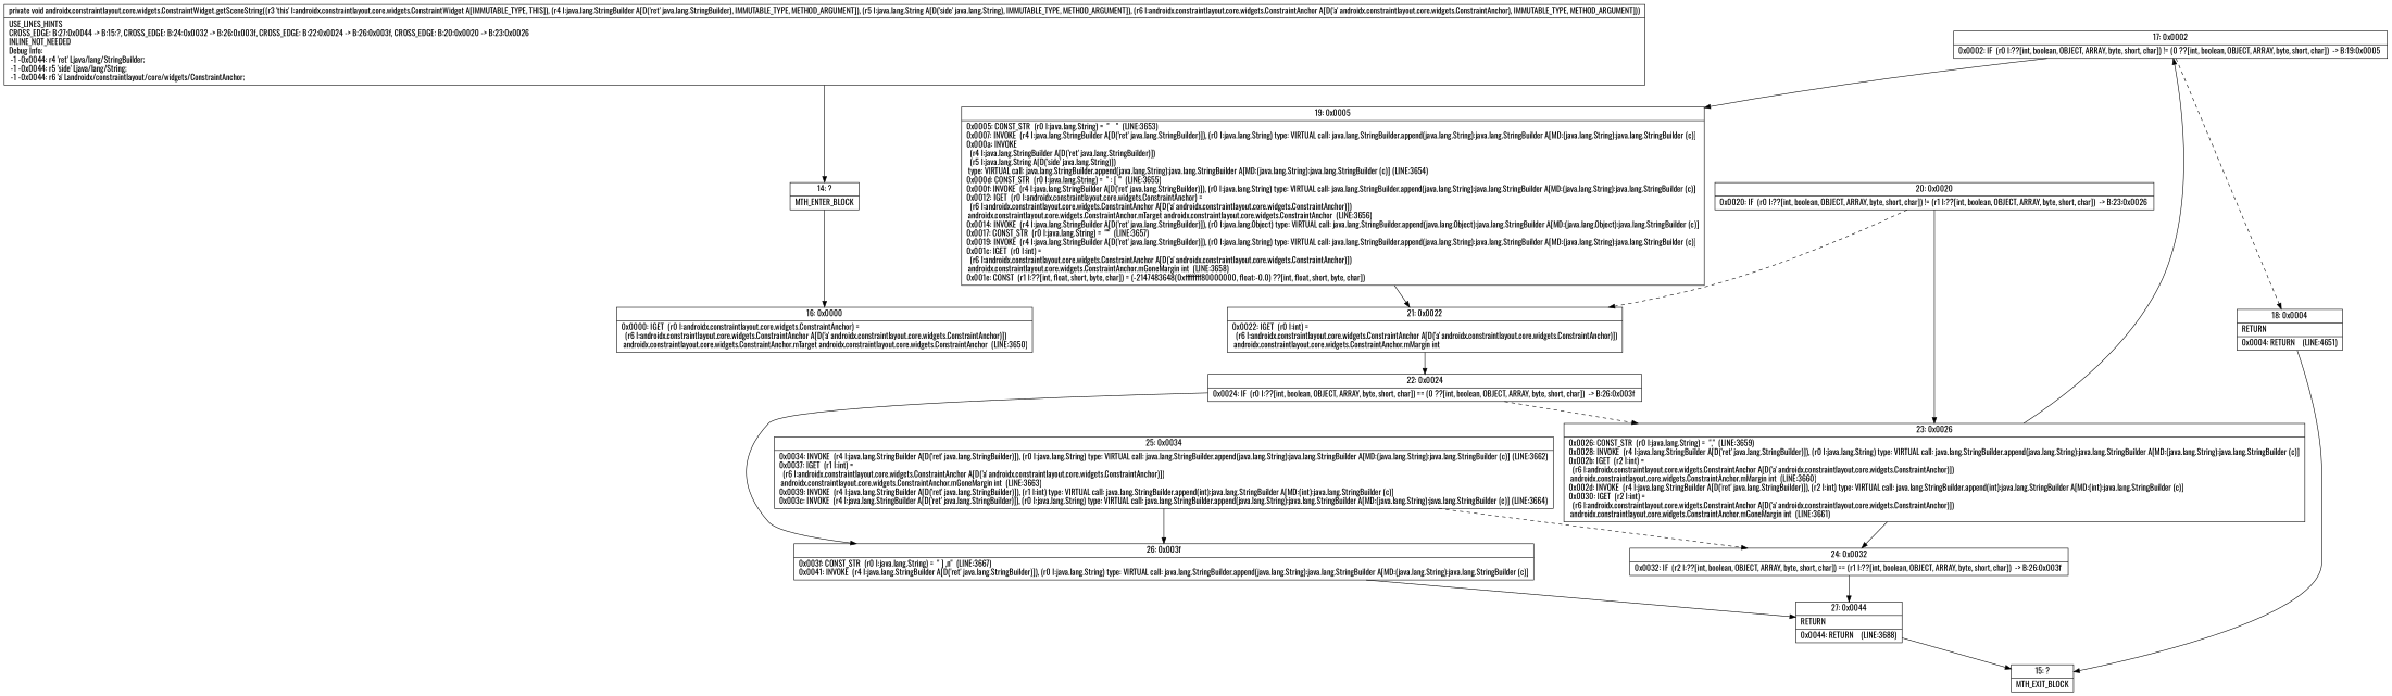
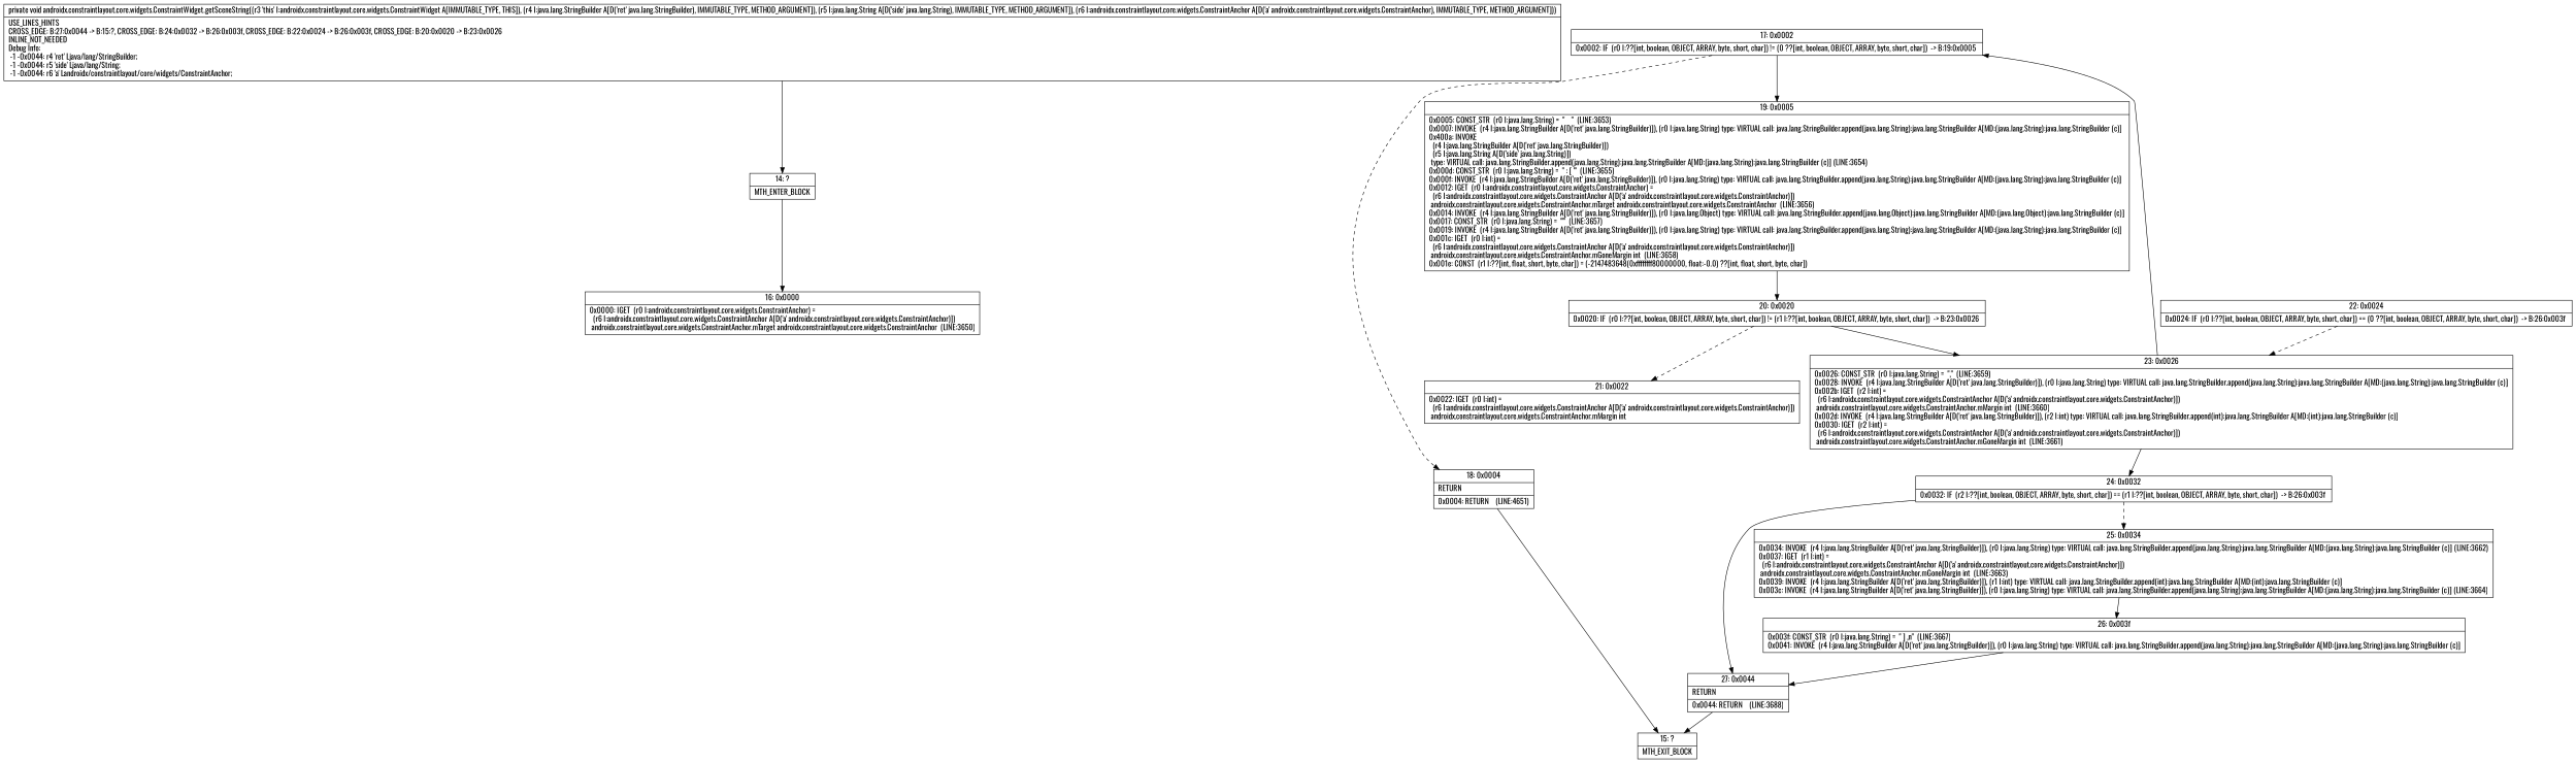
  digraph {
    fontname=Oswald
    node [fontname=Oswald shape=record]
    edge [fontname=Oswald]
    n1 [label="{14\:\ ?|MTH_ENTER_BLOCK\l}"]
    n2 [label="{16\:\ 0x0000|0x0000: IGET  (r0 I:androidx.constraintlayout.core.widgets.ConstraintAnchor) = \l  (r6 I:androidx.constraintlayout.core.widgets.ConstraintAnchor A[D('a' androidx.constraintlayout.core.widgets.ConstraintAnchor)])\l androidx.constraintlayout.core.widgets.ConstraintAnchor.mTarget androidx.constraintlayout.core.widgets.ConstraintAnchor  (LINE:3650)\l}"]
    n3 [label="{17\:\ 0x0002|0x0002: IF  (r0 I:??[int, boolean, OBJECT, ARRAY, byte, short, char]) != (0 ??[int, boolean, OBJECT, ARRAY, byte, short, char])  \-\> B:19:0x0005 \l}"]
    n4 [label="{18\:\ 0x0004|RETURN\l|0x0004: RETURN    (LINE:4651)\l}"]
-   n5 [label="{19\:\ 0x0005|0x0005: CONST_STR  (r0 I:java.lang.String) =  \"    \"  (LINE:3653)\l0x0007: INVOKE  (r4 I:java.lang.StringBuilder A[D('ret' java.lang.StringBuilder)]), (r0 I:java.lang.String) type: VIRTUAL call: java.lang.StringBuilder.append(java.lang.String):java.lang.StringBuilder A[MD:(java.lang.String):java.lang.StringBuilder (c)]\l0x000a: INVOKE  \l  (r4 I:java.lang.StringBuilder A[D('ret' java.lang.StringBuilder)])\l  (r5 I:java.lang.String A[D('side' java.lang.String)])\l type: VIRTUAL call: java.lang.StringBuilder.append(java.lang.String):java.lang.StringBuilder A[MD:(java.lang.String):java.lang.StringBuilder (c)] (LINE:3654)\l0x000d: CONST_STR  (r0 I:java.lang.String) =  \" : [ '\"  (LINE:3655)\l0x000f: INVOKE  (r4 I:java.lang.StringBuilder A[D('ret' java.lang.StringBuilder)]), (r0 I:java.lang.String) type: VIRTUAL call: java.lang.StringBuilder.append(java.lang.String):java.lang.StringBuilder A[MD:(java.lang.String):java.lang.StringBuilder (c)]\l0x0012: IGET  (r0 I:androidx.constraintlayout.core.widgets.ConstraintAnchor) = \l  (r6 I:androidx.constraintlayout.core.widgets.ConstraintAnchor A[D('a' androidx.constraintlayout.core.widgets.ConstraintAnchor)])\l androidx.constraintlayout.core.widgets.ConstraintAnchor.mTarget androidx.constraintlayout.core.widgets.ConstraintAnchor  (LINE:3656)\l0x0014: INVOKE  (r4 I:java.lang.StringBuilder A[D('ret' java.lang.StringBuilder)]), (r0 I:java.lang.Object) type: VIRTUAL call: java.lang.StringBuilder.append(java.lang.Object):java.lang.StringBuilder A[MD:(java.lang.Object):java.lang.StringBuilder (c)]\l0x0017: CONST_STR  (r0 I:java.lang.String) =  \"'\"  (LINE:3657)\l0x0019: INVOKE  (r4 I:java.lang.StringBuilder A[D('ret' java.lang.StringBuilder)]), (r0 I:java.lang.String) type: VIRTUAL call: java.lang.StringBuilder.append(java.lang.String):java.lang.StringBuilder A[MD:(java.lang.String):java.lang.StringBuilder (c)]\l0x001c: IGET  (r0 I:int) = \l  (r6 I:androidx.constraintlayout.core.widgets.ConstraintAnchor A[D('a' androidx.constraintlayout.core.widgets.ConstraintAnchor)])\l androidx.constraintlayout.core.widgets.ConstraintAnchor.mGoneMargin int  (LINE:3658)\l0x001e: CONST  (r1 I:??[int, float, short, byte, char]) = (\-2147483648(0xffffffff80000000, float:\-0.0) ??[int, float, short, byte, char]) \l}"]
+   n5 [label="{19\:\ 0x0005|0x0005: CONST_STR  (r0 I:java.lang.String) =  \"    \"  (LINE:3653)\l0x0007: INVOKE  (r4 I:java.lang.StringBuilder A[D('ret' java.lang.StringBuilder)]), (r0 I:java.lang.String) type: VIRTUAL call: java.lang.StringBuilder.append(java.lang.String):java.lang.StringBuilder A[MD:(java.lang.String):java.lang.StringBuilder (c)]\l0x400a: INVOKE  \l  (r4 I:java.lang.StringBuilder A[D('ret' java.lang.StringBuilder)])\l  (r5 I:java.lang.String A[D('side' java.lang.String)])\l type: VIRTUAL call: java.lang.StringBuilder.append(java.lang.String):java.lang.StringBuilder A[MD:(java.lang.String):java.lang.StringBuilder (c)] (LINE:3654)\l0x000d: CONST_STR  (r0 I:java.lang.String) =  \" : [ '\"  (LINE:3655)\l0x000f: INVOKE  (r4 I:java.lang.StringBuilder A[D('ret' java.lang.StringBuilder)]), (r0 I:java.lang.String) type: VIRTUAL call: java.lang.StringBuilder.append(java.lang.String):java.lang.StringBuilder A[MD:(java.lang.String):java.lang.StringBuilder (c)]\l0x0012: IGET  (r0 I:androidx.constraintlayout.core.widgets.ConstraintAnchor) = \l  (r6 I:androidx.constraintlayout.core.widgets.ConstraintAnchor A[D('a' androidx.constraintlayout.core.widgets.ConstraintAnchor)])\l androidx.constraintlayout.core.widgets.ConstraintAnchor.mTarget androidx.constraintlayout.core.widgets.ConstraintAnchor  (LINE:3656)\l0x0014: INVOKE  (r4 I:java.lang.StringBuilder A[D('ret' java.lang.StringBuilder)]), (r0 I:java.lang.Object) type: VIRTUAL call: java.lang.StringBuilder.append(java.lang.Object):java.lang.StringBuilder A[MD:(java.lang.Object):java.lang.StringBuilder (c)]\l0x0017: CONST_STR  (r0 I:java.lang.String) =  \"'\"  (LINE:3657)\l0x0019: INVOKE  (r4 I:java.lang.StringBuilder A[D('ret' java.lang.StringBuilder)]), (r0 I:java.lang.String) type: VIRTUAL call: java.lang.StringBuilder.append(java.lang.String):java.lang.StringBuilder A[MD:(java.lang.String):java.lang.StringBuilder (c)]\l0x001c: IGET  (r0 I:int) = \l  (r6 I:androidx.constraintlayout.core.widgets.ConstraintAnchor A[D('a' androidx.constraintlayout.core.widgets.ConstraintAnchor)])\l androidx.constraintlayout.core.widgets.ConstraintAnchor.mGoneMargin int  (LINE:3658)\l0x001e: CONST  (r1 I:??[int, float, short, byte, char]) = (\-2147483648(0xffffffff80000000, float:\-0.0) ??[int, float, short, byte, char]) \l}"]
    n6 [label="{15\:\ ?|MTH_EXIT_BLOCK\l}"]
    n7 [label="{20\:\ 0x0020|0x0020: IF  (r0 I:??[int, boolean, OBJECT, ARRAY, byte, short, char]) != (r1 I:??[int, boolean, OBJECT, ARRAY, byte, short, char])  \-\> B:23:0x0026 \l}"]
    n8 [label="{21\:\ 0x0022|0x0022: IGET  (r0 I:int) = \l  (r6 I:androidx.constraintlayout.core.widgets.ConstraintAnchor A[D('a' androidx.constraintlayout.core.widgets.ConstraintAnchor)])\l androidx.constraintlayout.core.widgets.ConstraintAnchor.mMargin int \l}"]
    n9 [label="{23\:\ 0x0026|0x0026: CONST_STR  (r0 I:java.lang.String) =  \",\"  (LINE:3659)\l0x0028: INVOKE  (r4 I:java.lang.StringBuilder A[D('ret' java.lang.StringBuilder)]), (r0 I:java.lang.String) type: VIRTUAL call: java.lang.StringBuilder.append(java.lang.String):java.lang.StringBuilder A[MD:(java.lang.String):java.lang.StringBuilder (c)]\l0x002b: IGET  (r2 I:int) = \l  (r6 I:androidx.constraintlayout.core.widgets.ConstraintAnchor A[D('a' androidx.constraintlayout.core.widgets.ConstraintAnchor)])\l androidx.constraintlayout.core.widgets.ConstraintAnchor.mMargin int  (LINE:3660)\l0x002d: INVOKE  (r4 I:java.lang.StringBuilder A[D('ret' java.lang.StringBuilder)]), (r2 I:int) type: VIRTUAL call: java.lang.StringBuilder.append(int):java.lang.StringBuilder A[MD:(int):java.lang.StringBuilder (c)]\l0x0030: IGET  (r2 I:int) = \l  (r6 I:androidx.constraintlayout.core.widgets.ConstraintAnchor A[D('a' androidx.constraintlayout.core.widgets.ConstraintAnchor)])\l androidx.constraintlayout.core.widgets.ConstraintAnchor.mGoneMargin int  (LINE:3661)\l}"]
    n10 [label="{22\:\ 0x0024|0x0024: IF  (r0 I:??[int, boolean, OBJECT, ARRAY, byte, short, char]) == (0 ??[int, boolean, OBJECT, ARRAY, byte, short, char])  \-\> B:26:0x003f \l}"]
    n11 [label="{24\:\ 0x0032|0x0032: IF  (r2 I:??[int, boolean, OBJECT, ARRAY, byte, short, char]) == (r1 I:??[int, boolean, OBJECT, ARRAY, byte, short, char])  \-\> B:26:0x003f \l}"]
    n12 [label="{26\:\ 0x003f|0x003f: CONST_STR  (r0 I:java.lang.String) =  \" ] ,n\"  (LINE:3667)\l0x0041: INVOKE  (r4 I:java.lang.StringBuilder A[D('ret' java.lang.StringBuilder)]), (r0 I:java.lang.String) type: VIRTUAL call: java.lang.StringBuilder.append(java.lang.String):java.lang.StringBuilder A[MD:(java.lang.String):java.lang.StringBuilder (c)]\l}"]
    n13 [label="{27\:\ 0x0044|RETURN\l|0x0044: RETURN    (LINE:3688)\l}"]
    n14 [label="{25\:\ 0x0034|0x0034: INVOKE  (r4 I:java.lang.StringBuilder A[D('ret' java.lang.StringBuilder)]), (r0 I:java.lang.String) type: VIRTUAL call: java.lang.StringBuilder.append(java.lang.String):java.lang.StringBuilder A[MD:(java.lang.String):java.lang.StringBuilder (c)] (LINE:3662)\l0x0037: IGET  (r1 I:int) = \l  (r6 I:androidx.constraintlayout.core.widgets.ConstraintAnchor A[D('a' androidx.constraintlayout.core.widgets.ConstraintAnchor)])\l androidx.constraintlayout.core.widgets.ConstraintAnchor.mGoneMargin int  (LINE:3663)\l0x0039: INVOKE  (r4 I:java.lang.StringBuilder A[D('ret' java.lang.StringBuilder)]), (r1 I:int) type: VIRTUAL call: java.lang.StringBuilder.append(int):java.lang.StringBuilder A[MD:(int):java.lang.StringBuilder (c)]\l0x003c: INVOKE  (r4 I:java.lang.StringBuilder A[D('ret' java.lang.StringBuilder)]), (r0 I:java.lang.String) type: VIRTUAL call: java.lang.StringBuilder.append(java.lang.String):java.lang.StringBuilder A[MD:(java.lang.String):java.lang.StringBuilder (c)] (LINE:3664)\l}"]
    n15 [label="{private void androidx.constraintlayout.core.widgets.ConstraintWidget.getSceneString((r3 'this' I:androidx.constraintlayout.core.widgets.ConstraintWidget A[IMMUTABLE_TYPE, THIS]), (r4 I:java.lang.StringBuilder A[D('ret' java.lang.StringBuilder), IMMUTABLE_TYPE, METHOD_ARGUMENT]), (r5 I:java.lang.String A[D('side' java.lang.String), IMMUTABLE_TYPE, METHOD_ARGUMENT]), (r6 I:androidx.constraintlayout.core.widgets.ConstraintAnchor A[D('a' androidx.constraintlayout.core.widgets.ConstraintAnchor), IMMUTABLE_TYPE, METHOD_ARGUMENT]))  | USE_LINES_HINTS\lCROSS_EDGE: B:27:0x0044 \-\> B:15:?, CROSS_EDGE: B:24:0x0032 \-\> B:26:0x003f, CROSS_EDGE: B:22:0x0024 \-\> B:26:0x003f, CROSS_EDGE: B:20:0x0020 \-\> B:23:0x0026\lINLINE_NOT_NEEDED\lDebug Info:\l  \-1 \-0x0044: r4 'ret' Ljava\/lang\/StringBuilder;\l  \-1 \-0x0044: r5 'side' Ljava\/lang\/String;\l  \-1 \-0x0044: r6 'a' Landroidx\/constraintlayout\/core\/widgets\/ConstraintAnchor;\l}"]
    n1 -> n2
    n3 -> n4 [style=dashed]
    n3 -> n5
    n4 -> n6
-   n5 -> n8
+   n5 -> n7
    n7 -> n8 [style=dashed]
    n7 -> n9
-   n8 -> n10
    n9 -> n3
    n9 -> n11
    n10 -> n9 [style=dashed]
-   n10 -> n12
    n11 -> n13
-   n14 -> n11 [style=dashed]
+   n11 -> n14 [style=dashed]
    n12 -> n13
    n13 -> n6
    n14 -> n12
    n15 -> n1
  }
